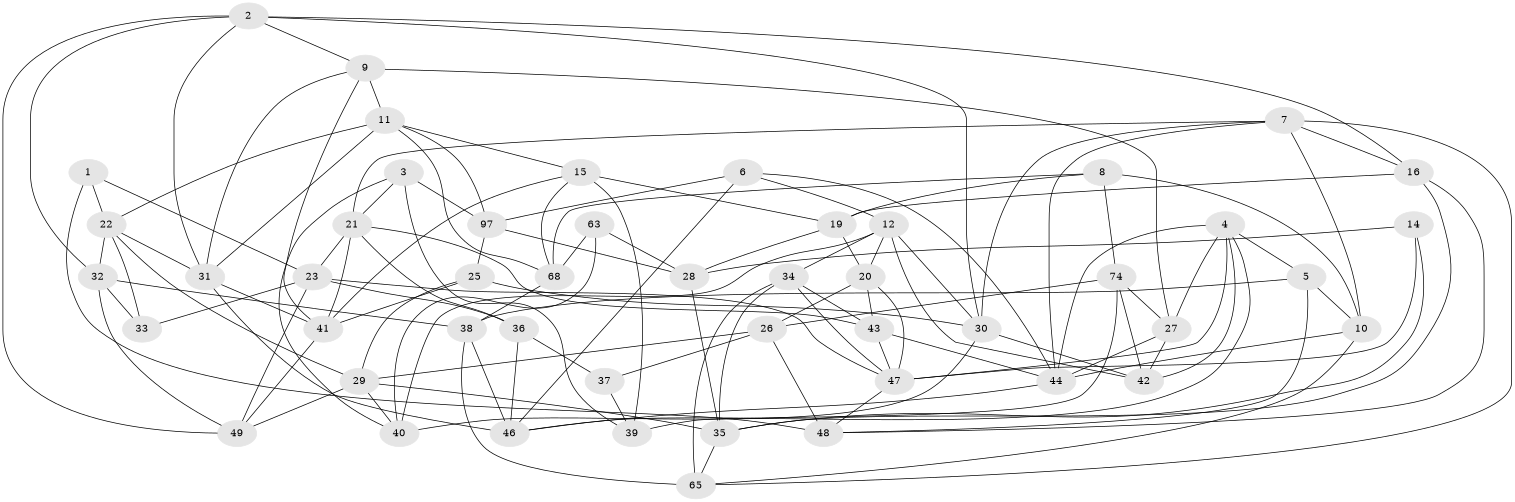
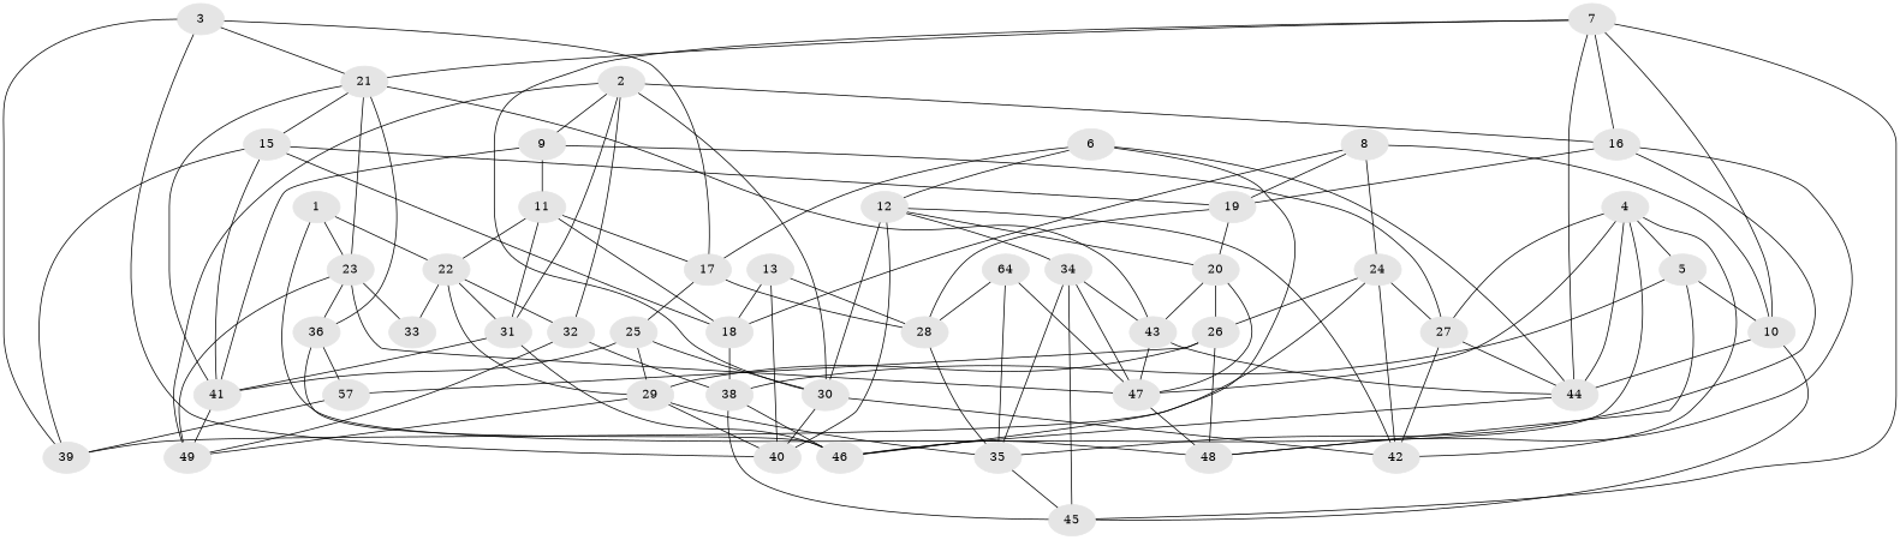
  graph {
    node [color=gray90 style=filled]
    edge [weight=1.0]
    1
    22
    23
    48
    31
    32
    29
    33
    49
    47
    36
    2
    9
    16
    30
    27
    11
    41
    19
    35
    40
    42
    46
    38
    3
    21
    39
-   17 [label=97]
+   17
    43
    25
    4
    5
    44
    10
-   45 [label=65]
+   45
    6
    12
    20
    34
    28
    7
    8
-   18 [label=68]
-   24 [label=74]
+   18
+   24
    26
    15
-   13 [label=63]
-   14
-   37
+   13
+   14 [label=64]
+   37 [label=57]
    1 -- 22
    1 -- 23
    1 -- 48 [weight=2.0]
    22 -- 31
    22 -- 32
    22 -- 29
    22 -- 33
    23 -- 33 [weight=3.0]
    23 -- 49 [weight=2.0]
    23 -- 47
    23 -- 36
    31 -- 41
    31 -- 46
-   32 -- 33 [weight=2.0]
    32 -- 49
    32 -- 38
    29 -- 49
    29 -- 35
    29 -- 40
    47 -- 48
    36 -- 46 [weight=3.0]
    36 -- 37
    2 -- 31
    2 -- 32
    2 -- 49
    2 -- 9
    2 -- 16
    2 -- 30
-   9 -- 31
    9 -- 27 [weight=2.0]
    9 -- 11
    9 -- 41
    16 -- 48
    16 -- 19 [weight=2.0]
    16 -- 35
    30 -- 40
    30 -- 42
    27 -- 42
    27 -- 44
    11 -- 22
    11 -- 31
    11 -- 17
    11 -- 18
-   11 -- 15
+   21 -- 15
    41 -- 49
    19 -- 20
    19 -- 28
    35 -- 45
    38 -- 46
    38 -- 45
    3 -- 40
    3 -- 21
    3 -- 39
    3 -- 17
    21 -- 23
    21 -- 36
    21 -- 41
    21 -- 43
    17 -- 25 [weight=2.0]
    17 -- 28 [weight=2.0]
    43 -- 47
    43 -- 44
    25 -- 29
    25 -- 30
    25 -- 41
    4 -- 47
    4 -- 27
    4 -- 42
    4 -- 46
    4 -- 5
    4 -- 44
    5 -- 48
    5 -- 38
    5 -- 10
    44 -- 46
    10 -- 44 [weight=2.0]
    10 -- 45
    6 -- 46
    6 -- 17
    6 -- 44
    6 -- 12
    12 -- 30
    12 -- 40
    12 -- 42
    12 -- 20
    12 -- 34
    20 -- 47
    20 -- 43
    20 -- 26 [weight=2.0]
    34 -- 47
    34 -- 35
    34 -- 43
    34 -- 45 [weight=2.0]
    28 -- 35
    7 -- 16
    7 -- 30
    7 -- 21
    7 -- 44
    7 -- 10
    7 -- 45
    8 -- 19
    8 -- 10
    8 -- 18
    8 -- 24
    18 -- 38 [weight=2.0]
    24 -- 27
    24 -- 42
    24 -- 39 [weight=2.0]
    24 -- 26
    26 -- 48
    26 -- 29
    26 -- 37
    15 -- 41
    15 -- 19
    15 -- 39 [weight=2.0]
    15 -- 18
    13 -- 40 [weight=2.0]
    13 -- 28
    13 -- 18
    14 -- 47 [weight=2.0]
    14 -- 35
    14 -- 28
    37 -- 39
  }
